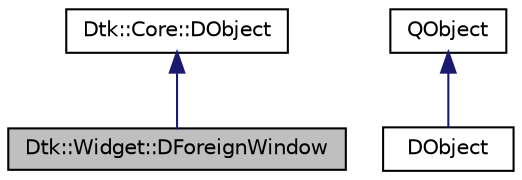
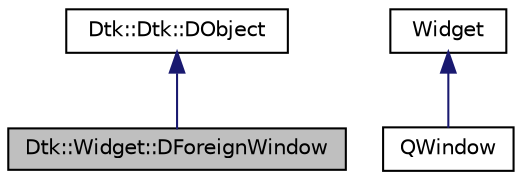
  digraph {
    node [color=black fillcolor=white fontname=Helvetica fontsize=10 shape=record style=filled]
    edge [color=midnightblue dir=back fontname=Helvetica fontsize=10 labelfontname=Helvetica labelfontsize=10 style=solid]
    n1 [fillcolor=grey75 fontcolor=black height=0.2 label="Dtk::Widget::DForeignWindow" width=0.4]
-   n2 [height=0.2 label=DObject width=0.4]
-   n3 [height=0.2 label=QObject width=0.4]
-   n4 [height=0.2 label="Dtk::Core::DObject" width=0.4]
+   n2 [height=0.2 label=QWindow width=0.4]
+   n3 [height=0.2 label=Widget width=0.4]
+   n4 [height=0.2 label="Dtk::Dtk::DObject" width=0.4]
    n3 -> n2
    n4 -> n1
  }
